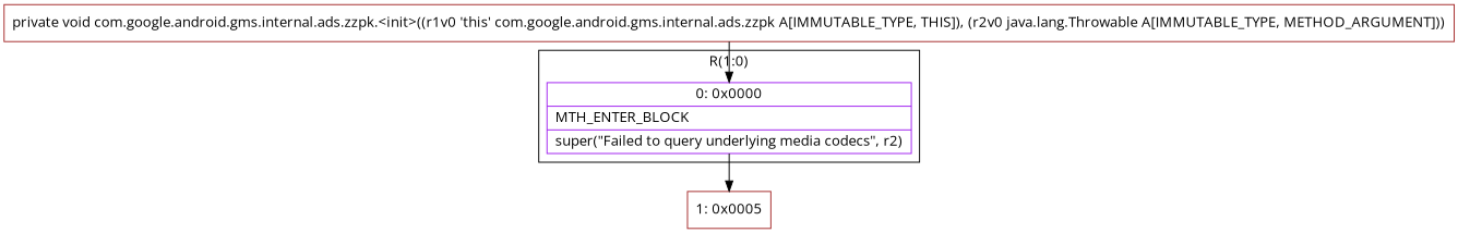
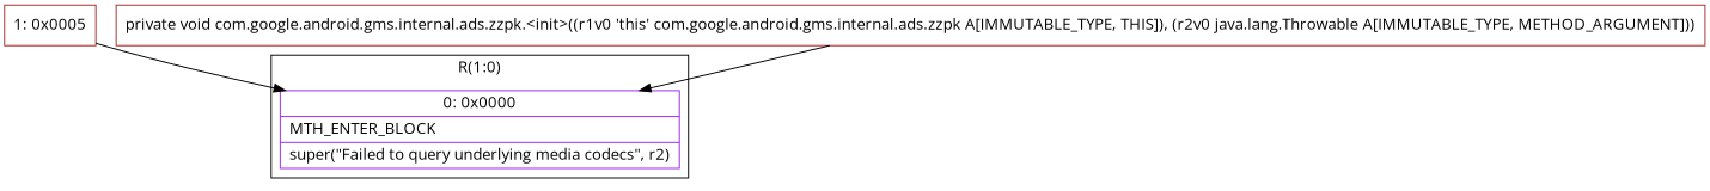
  digraph {
    fontname="Open Sans"
    node [color=brown shape=record fontname="Open Sans"]
    edge [fontname="Open Sans"]
    n1 [color=purple label="{0\:\ 0x0000|MTH_ENTER_BLOCK\l|super(\"Failed to query underlying media codecs\", r2)\l}"]
    n2 [label="{1\:\ 0x0005}"]
    n3 [label="{private void com.google.android.gms.internal.ads.zzpk.\<init\>((r1v0 'this' com.google.android.gms.internal.ads.zzpk A[IMMUTABLE_TYPE, THIS]), (r2v0 java.lang.Throwable A[IMMUTABLE_TYPE, METHOD_ARGUMENT])) }"]
    subgraph cluster_1 {
      label="R(1:0)"
      n1
    }
-   n1 -> n2
+   n2 -> n1
    n3 -> n1
  }
